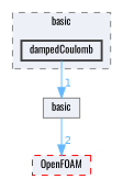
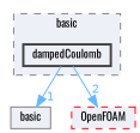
  digraph {
    compound=true
    fontname=Oswald
    node [fillcolor="#edf0f7" fontname=Oswald fontsize=10 shape=box]
    edge [color=steelblue1 fontcolor=steelblue1 fontname=Oswald fontsize=10 labeldistance=1.5 labelfontname=Helvetica labelfontsize=10]
    n1 [color=grey25 height=0.2 label=dampedCoulomb style="filled,bold" width=0.4]
    n2 [color=grey50 height=0.2 label=basic style=filled width=0.4]
    n3 [color=red height=0.2 label=OpenFOAM style="filled,dashed" width=0.4]
    subgraph cluster_1 {
      bgcolor="#edf0f7"
      fontsize=10
      label=basic
      pencolor=grey50
      style="filled,dashed"
      n1
    }
    n1 -> n2 [headlabel=1]
-   n2 -> n3 [headlabel=2]
+   n1 -> n3 [headlabel=2]
  }
